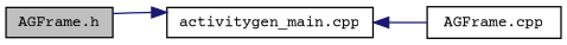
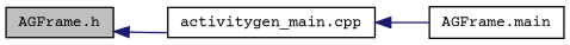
  digraph {
    fontname="Courier Prime"
    rankdir=LR
    node [color=black fillcolor=white fontname="Courier Prime" fontsize=10 shape=record style=filled]
    edge [color=midnightblue dir=back fontname="Courier Prime" fontsize=10 labelfontname=Helvetica labelfontsize=10 style=solid]
    n1 [fillcolor=grey75 fontcolor=black height=0.2 label="AGFrame.h" width=0.4]
    n2 [height=0.2 label="activitygen_main.cpp" width=0.4]
-   n3 [height=0.2 label="AGFrame.cpp" width=0.4]
-   n2 -> n1
+   n3 [height=0.2 label="AGFrame.main" width=0.4]
+   n1 -> n2
    n2 -> n3
  }
